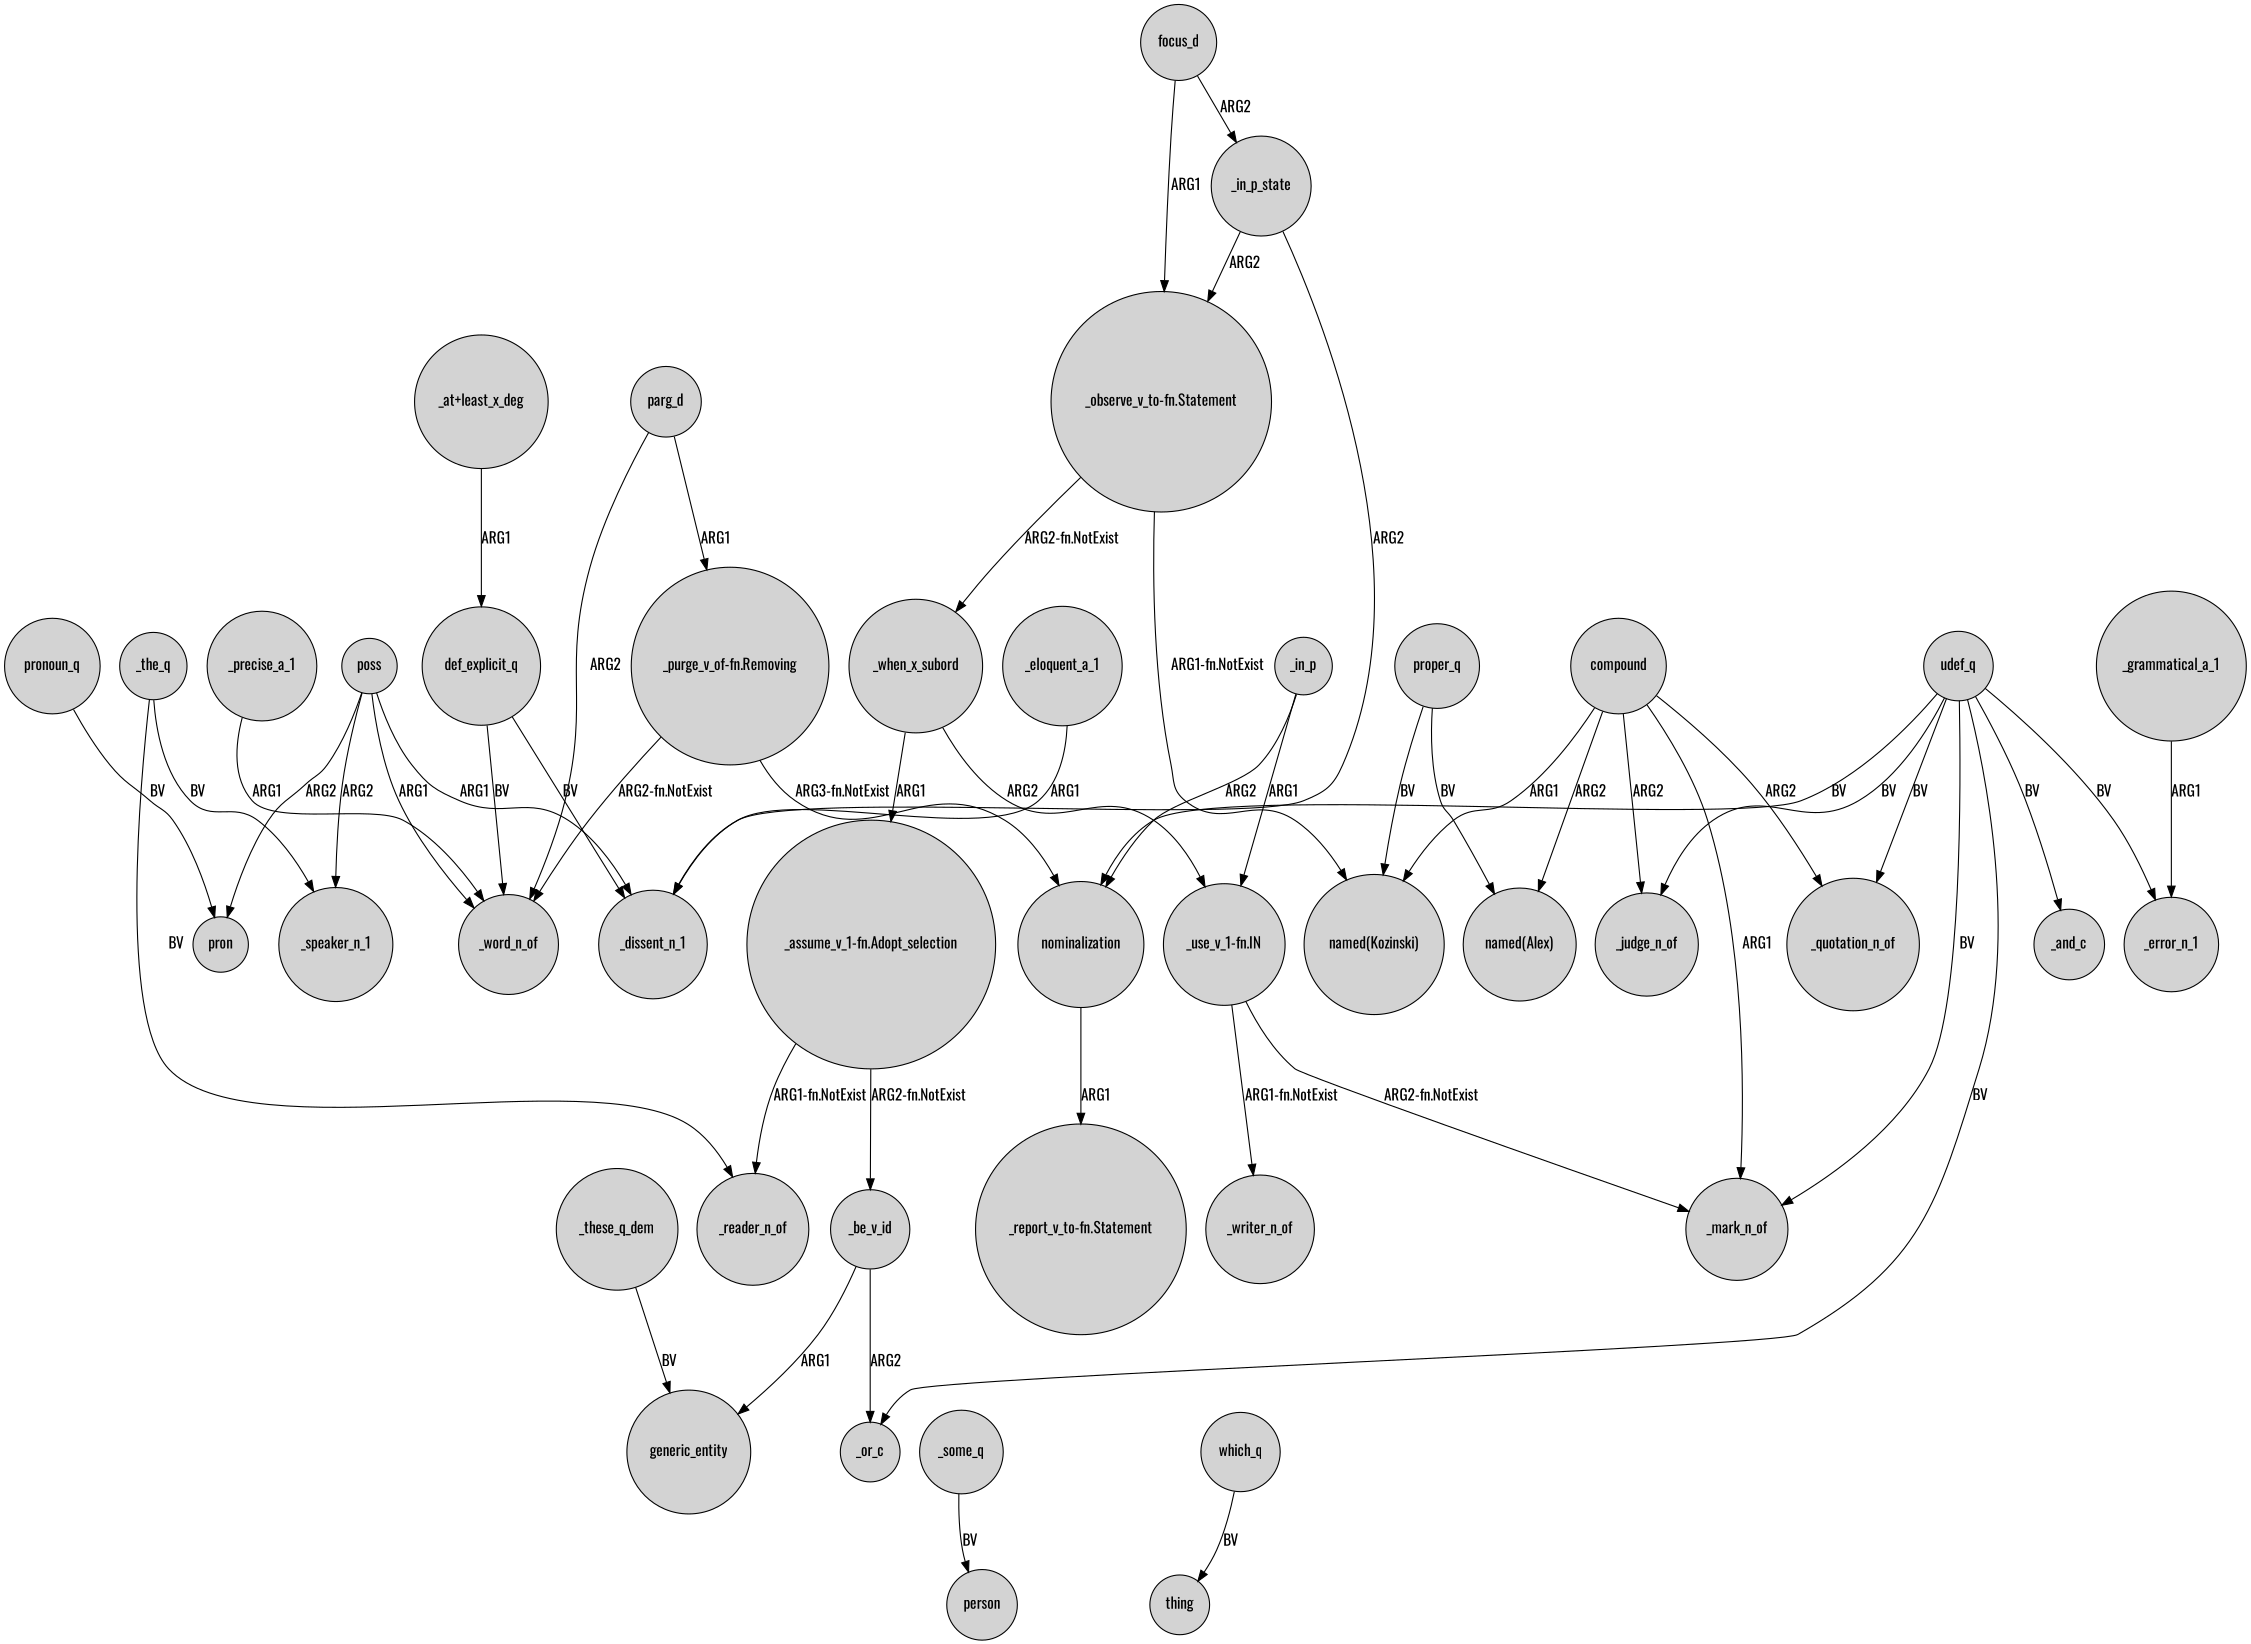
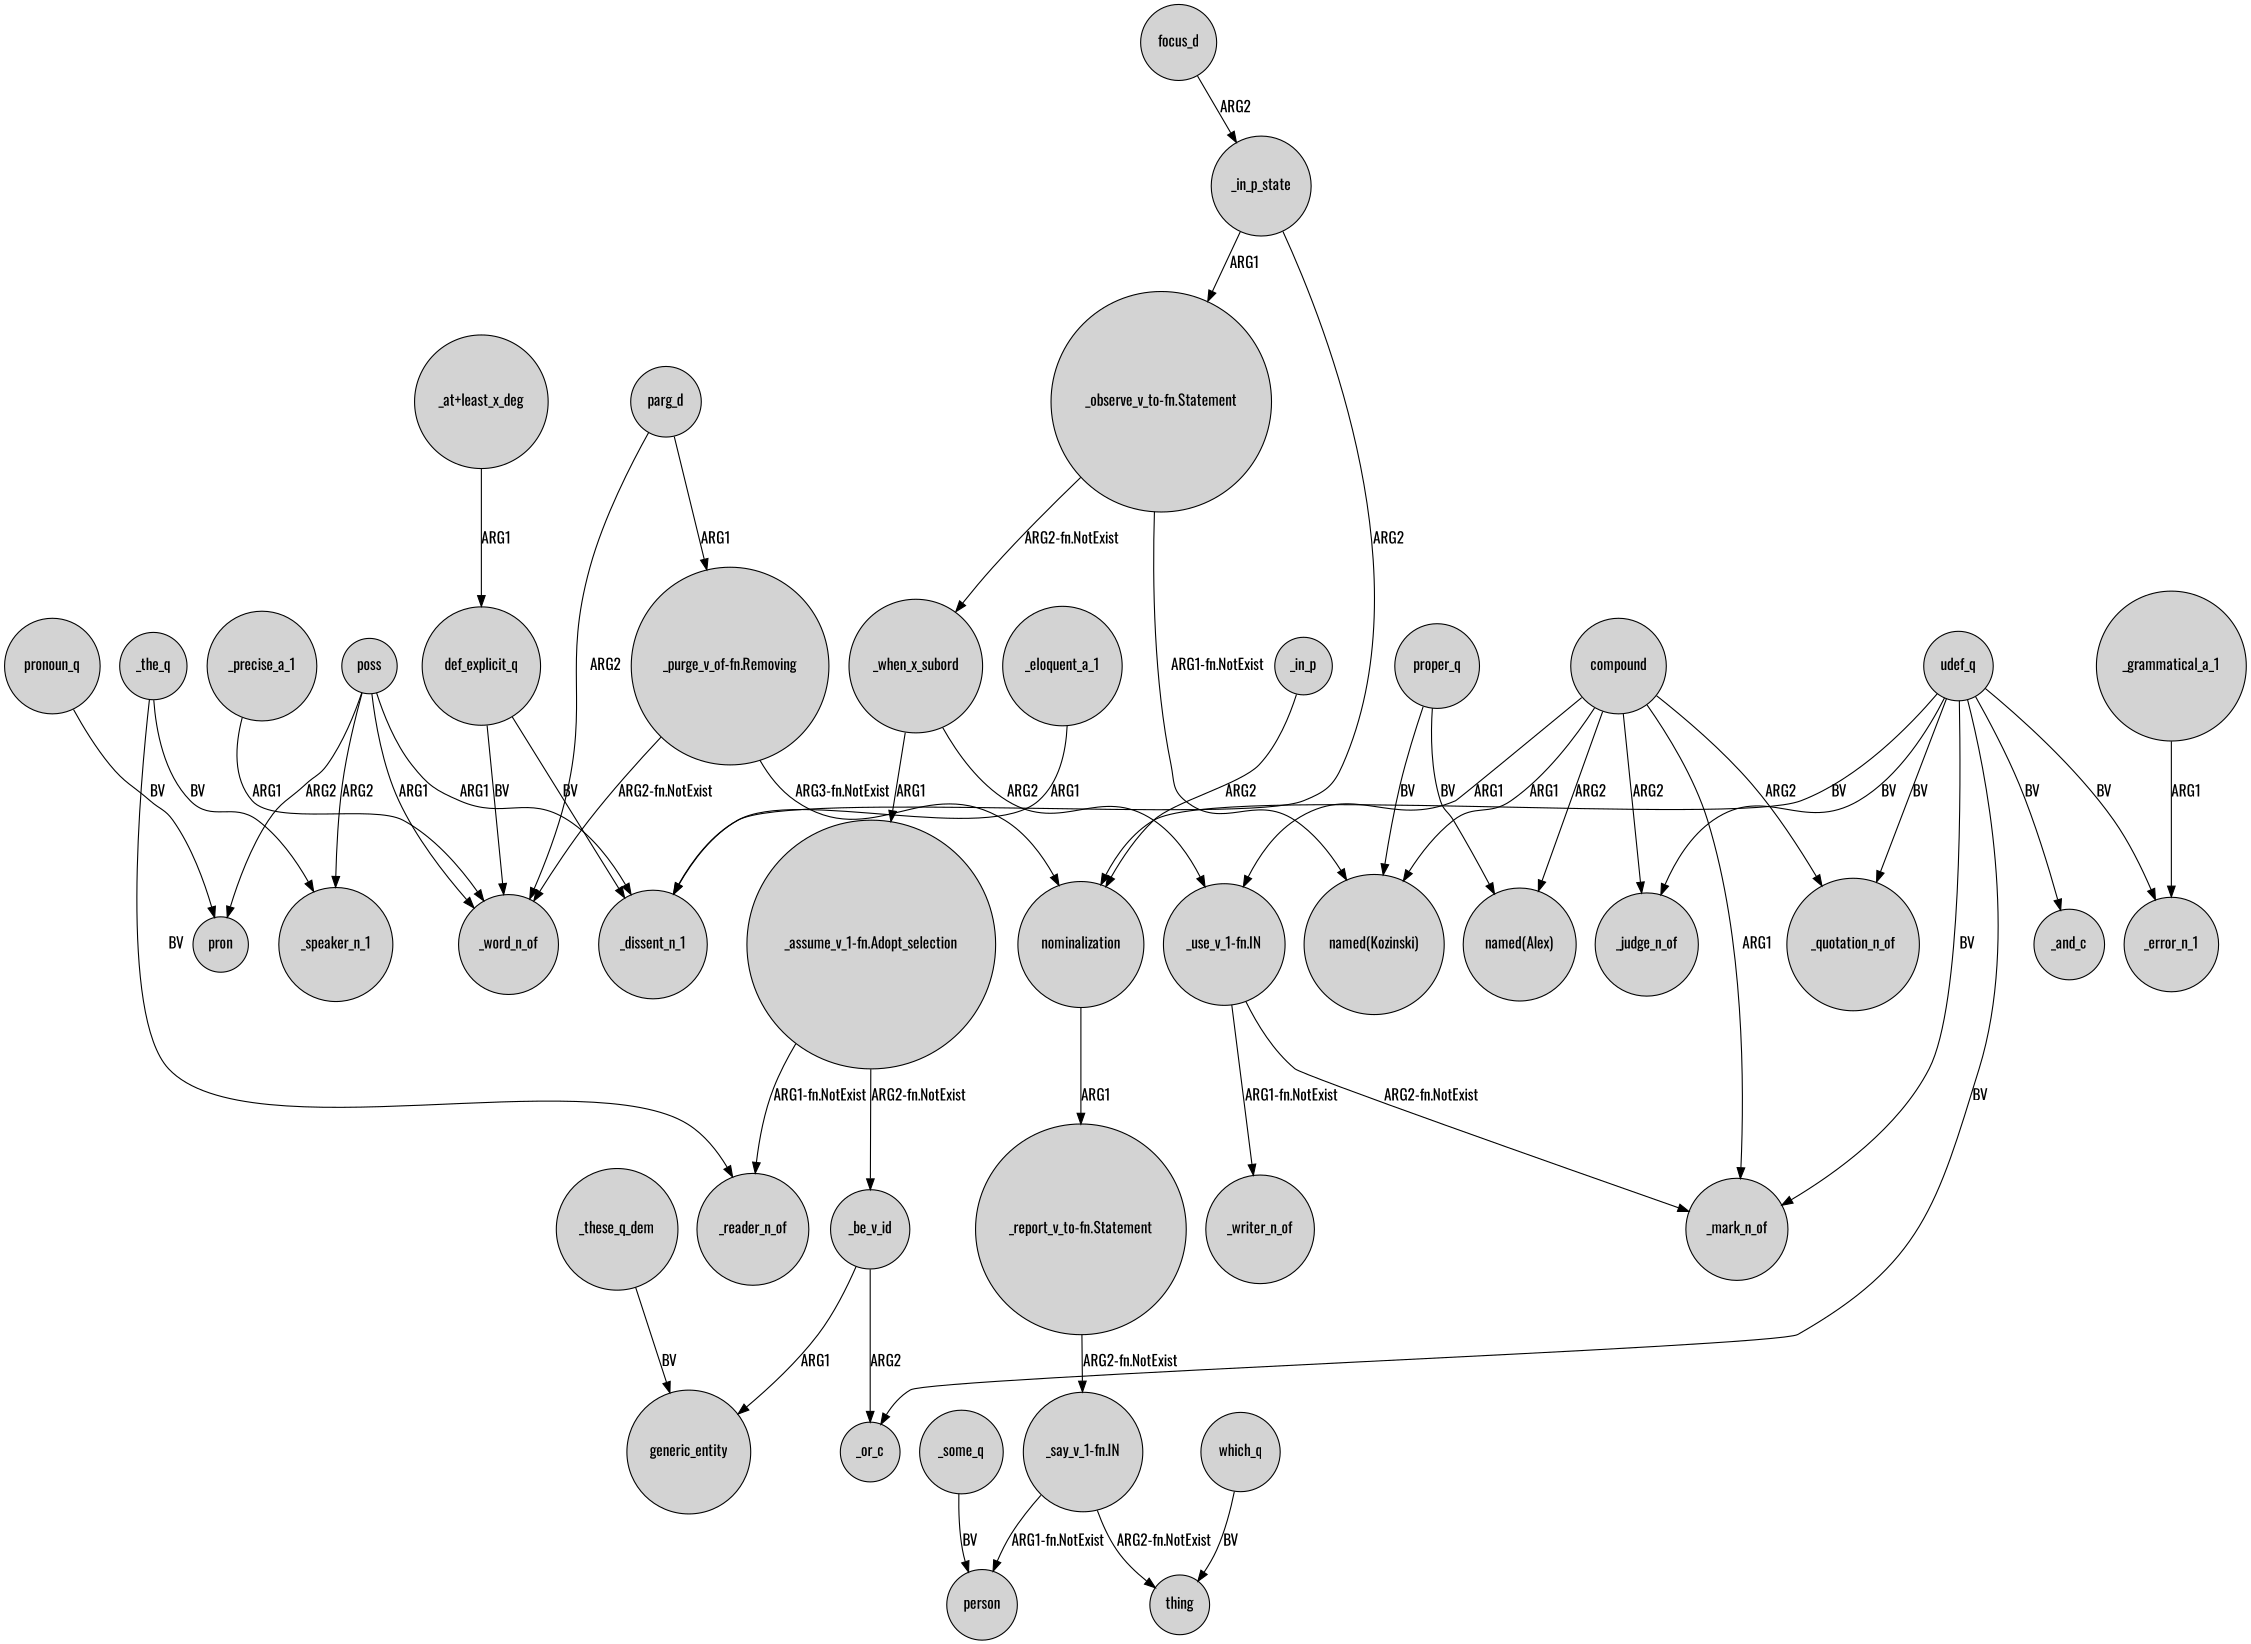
  digraph {
    fontname=Oswald
    node [fontname=Oswald shape=circle style=filled]
    edge [fontname=Oswald]
    _these_q_dem
    generic_entity
    parg_d
    _word_n_of
    "_purge_v_of-fn.Removing"
    nominalization
    compound
    "named(Kozinski)"
    _mark_n_of
    _judge_n_of
    "named(Alex)"
    _quotation_n_of
    poss
    pron
    _dissent_n_1
    _speaker_n_1
    "_assume_v_1-fn.Adopt_selection"
    _reader_n_of
    _be_v_id
    _or_c
+   "_say_v_1-fn.IN"
    person
    thing
    _when_x_subord
    "_use_v_1-fn.IN"
    _writer_n_of
    udef_q
    _error_n_1
    _and_c
    "_report_v_to-fn.Statement"
    _the_q
    focus_d
    _in_p_state
    "_observe_v_to-fn.Statement"
    proper_q
    _grammatical_a_1
    pronoun_q
    _some_q
    def_explicit_q
    _in_p
    _eloquent_a_1
    _precise_a_1
    "_at+least_x_deg"
    which_q
    _these_q_dem -> generic_entity [label=BV]
    parg_d -> _word_n_of [label=ARG2]
    parg_d -> "_purge_v_of-fn.Removing" [label=ARG1]
    "_purge_v_of-fn.Removing" -> _word_n_of [label="ARG2-fn.NotExist"]
    "_purge_v_of-fn.Removing" -> nominalization [label="ARG3-fn.NotExist"]
    nominalization -> "_report_v_to-fn.Statement" [label=ARG1]
    compound -> "named(Kozinski)" [label=ARG1]
    compound -> _mark_n_of [label=ARG1]
    compound -> _judge_n_of [label=ARG2]
    compound -> "named(Alex)" [label=ARG2]
    compound -> _quotation_n_of [label=ARG2]
    poss -> _word_n_of [label=ARG1]
    poss -> pron [label=ARG2]
    poss -> _dissent_n_1 [label=ARG1]
    poss -> _speaker_n_1 [label=ARG2]
    "_assume_v_1-fn.Adopt_selection" -> _reader_n_of [label="ARG1-fn.NotExist"]
    "_assume_v_1-fn.Adopt_selection" -> _be_v_id [label="ARG2-fn.NotExist"]
    _be_v_id -> generic_entity [label=ARG1]
    _be_v_id -> _or_c [label=ARG2]
+   "_say_v_1-fn.IN" -> person [label="ARG1-fn.NotExist"]
+   "_say_v_1-fn.IN" -> thing [label="ARG2-fn.NotExist"]
    _when_x_subord -> "_assume_v_1-fn.Adopt_selection" [label=ARG1]
    _when_x_subord -> "_use_v_1-fn.IN" [label=ARG2]
    "_use_v_1-fn.IN" -> _mark_n_of [label="ARG2-fn.NotExist"]
    "_use_v_1-fn.IN" -> _writer_n_of [label="ARG1-fn.NotExist"]
    udef_q -> nominalization [label=BV]
    udef_q -> _mark_n_of [label=BV]
    udef_q -> _judge_n_of [label=BV]
    udef_q -> _quotation_n_of [label=BV]
    udef_q -> _or_c [label=BV]
    udef_q -> _error_n_1 [label=BV]
    udef_q -> _and_c [label=BV]
+   "_report_v_to-fn.Statement" -> "_say_v_1-fn.IN" [label="ARG2-fn.NotExist"]
    _the_q -> _speaker_n_1 [label=BV]
    _the_q -> _reader_n_of [label=BV]
    focus_d -> _in_p_state [label=ARG2]
-   focus_d -> "_observe_v_to-fn.Statement" [label=ARG1]
    _in_p_state -> _dissent_n_1 [label=ARG2]
-   _in_p_state -> "_observe_v_to-fn.Statement" [label=ARG2]
+   _in_p_state -> "_observe_v_to-fn.Statement" [label=ARG1]
    "_observe_v_to-fn.Statement" -> "named(Kozinski)" [label="ARG1-fn.NotExist"]
    "_observe_v_to-fn.Statement" -> _when_x_subord [label="ARG2-fn.NotExist"]
    proper_q -> "named(Kozinski)" [label=BV]
    proper_q -> "named(Alex)" [label=BV]
    _grammatical_a_1 -> _error_n_1 [label=ARG1]
    pronoun_q -> pron [label=BV]
    _some_q -> person [label=BV]
    def_explicit_q -> _word_n_of [label=BV]
    def_explicit_q -> _dissent_n_1 [label=BV]
    _in_p -> nominalization [label=ARG2]
-   _in_p -> "_use_v_1-fn.IN" [label=ARG1]
+   compound -> "_use_v_1-fn.IN" [label=ARG1]
    _eloquent_a_1 -> _dissent_n_1 [label=ARG1]
    _precise_a_1 -> _word_n_of [label=ARG1]
    "_at+least_x_deg" -> def_explicit_q [label=ARG1]
    which_q -> thing [label=BV]
  }
